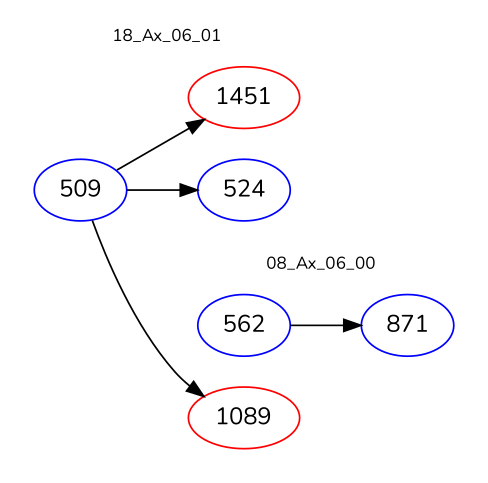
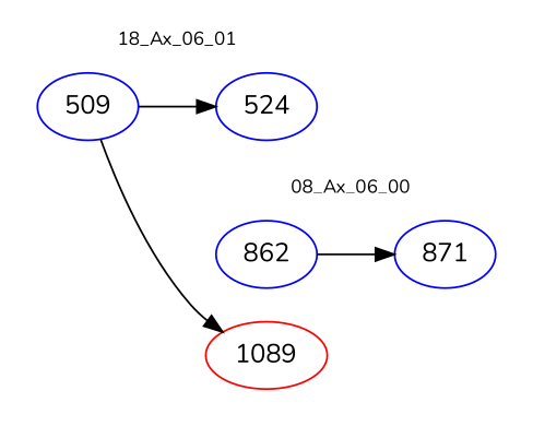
  digraph {
    fontname=Nunito
    rankdir=LR
    node [color=blue fontname=Nunito]
    edge [color=black fontname=Nunito]
    n1 [label=509]
    n2 [label=524]
-   n3 [color=red label=1451]
-   n4 [label=562]
+   n4 [label=862]
    n5 [label=871]
    n6 [color=red label=1089]
    subgraph cluster_1 {
      color=white
      fontsize=10
      label="18_Ax_06_01"
      n1
      n2
-     n3
    }
    subgraph cluster_2 {
      color=white
      fontsize=10
      label="08_Ax_06_00"
      n4
      n5
      n6
    }
    n1 -> n2
-   n1 -> n3
    n1 -> n6
    n4 -> n5
  }
